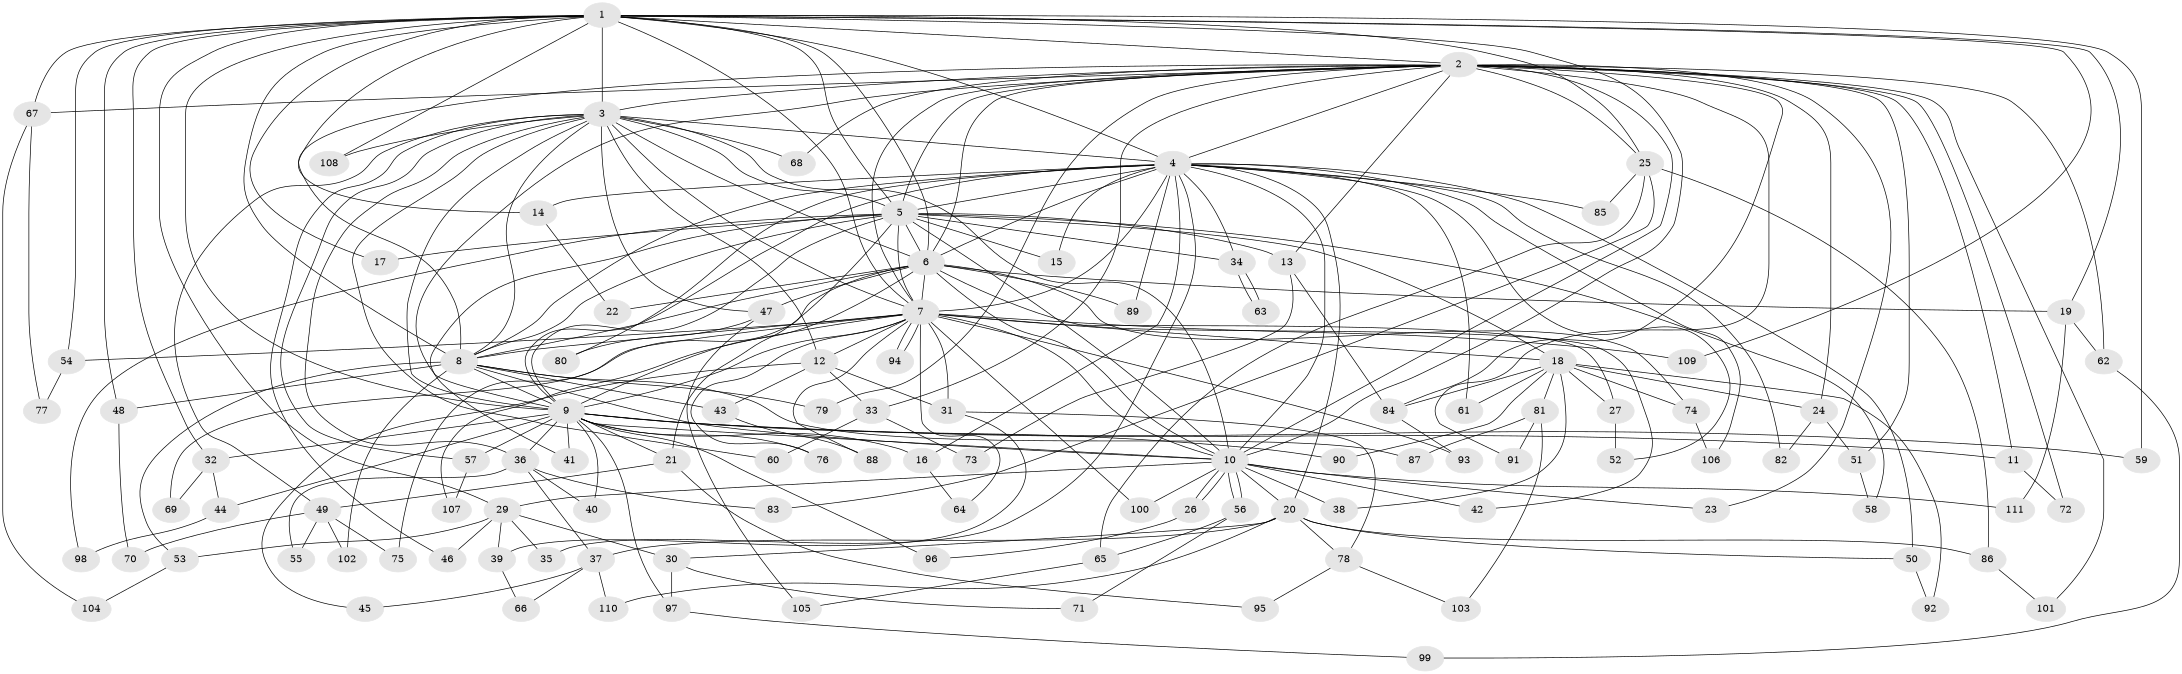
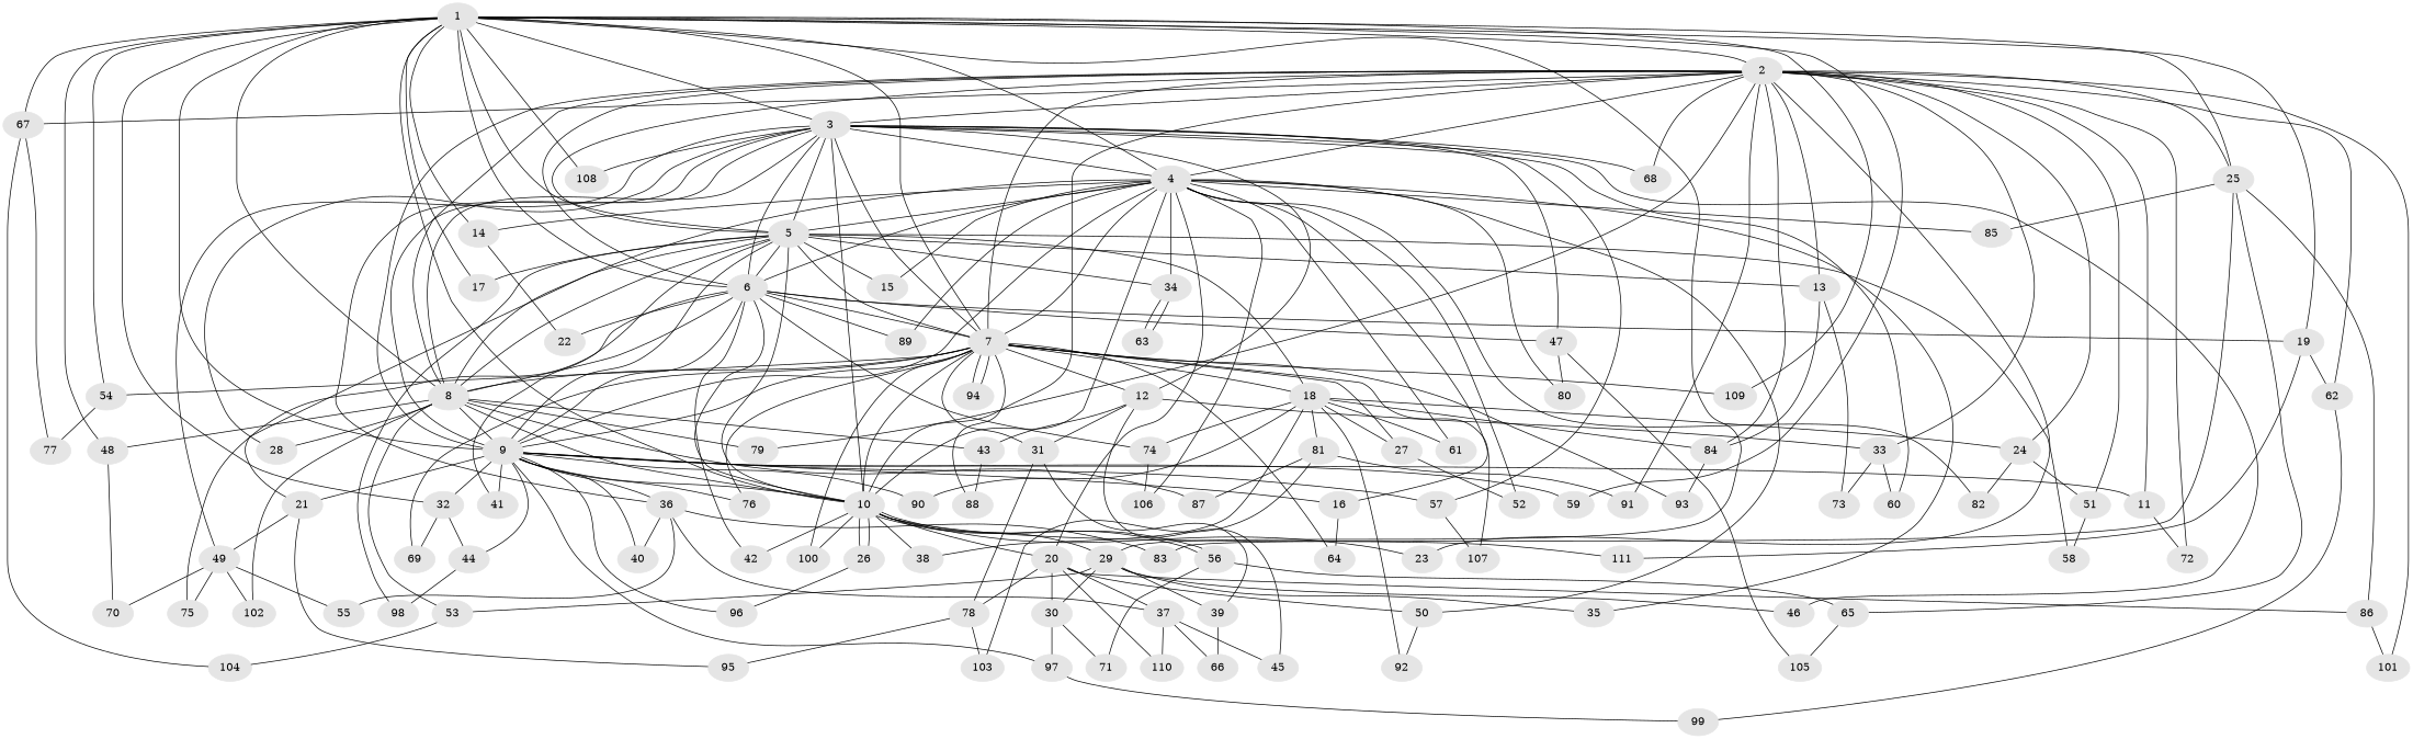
  graph {
    node [color=gray90 style=filled]
    1
    2
    3
    4
    5
    6
    7
    8
    9
    10
    14
    17
    19
    25
    29
    32
    48
    54
    59
    67
    108
    109
    11
    13
    23
    24
    33
    51
    62
    68
    72
    79
    84
    91
    101
    12
+   28
    36
    46
    47
    49
    57
    60
    15
    16
    20
    34
    35
    50
    52
    61
    80
    82
    85
    89
    106
    18
    21
    41
    58
    98
    22
    42
    74
    75
    27
    31
    64
    69
    76
    88
    93
    94
    100
    107
    43
    53
    87
    102
    40
    44
    90
    96
    97
    26
    38
    56
    111
    86
    65
    83
    30
    39
    70
    77
    104
    73
    99
    45
    37
    55
    105
    78
    110
    63
    92
    81
    95
    71
    103
    66
    1 -- 2
    1 -- 3
    1 -- 4
    1 -- 5
    1 -- 6
    1 -- 7
    1 -- 8
    1 -- 9
    1 -- 10
    1 -- 14
    1 -- 17
    1 -- 19
    1 -- 25
    1 -- 29
    1 -- 32
    1 -- 48
    1 -- 54
    1 -- 59
    1 -- 67
    1 -- 108
    1 -- 109
    2 -- 3
    2 -- 4
    2 -- 5
    2 -- 6
    2 -- 7
    2 -- 8
    2 -- 9
    2 -- 10
    2 -- 25
    2 -- 67
    2 -- 11
    2 -- 13
    2 -- 23
    2 -- 24
    2 -- 33
    2 -- 51
    2 -- 62
    2 -- 68
    2 -- 72
    2 -- 79
    2 -- 84
    2 -- 91
    2 -- 101
    3 -- 4
    3 -- 5
    3 -- 6
    3 -- 7
    3 -- 8
    3 -- 9
    3 -- 10
    3 -- 108
    3 -- 68
    3 -- 12
+   3 -- 28
    3 -- 36
    3 -- 46
    3 -- 47
    3 -- 49
    3 -- 57
    3 -- 60
    4 -- 5
    4 -- 6
    4 -- 7
    4 -- 8
    4 -- 9
    4 -- 10
    4 -- 14
    4 -- 15
    4 -- 16
    4 -- 20
    4 -- 34
    4 -- 35
    4 -- 50
    4 -- 52
    4 -- 61
    4 -- 80
    4 -- 82
    4 -- 85
    4 -- 89
    4 -- 106
    5 -- 6
    5 -- 7
    5 -- 8
    5 -- 9
    5 -- 10
    5 -- 17
    5 -- 13
    5 -- 15
    5 -- 34
    5 -- 18
    5 -- 21
    5 -- 41
    5 -- 58
    5 -- 98
    6 -- 7
    6 -- 8
    6 -- 9
    6 -- 10
    6 -- 19
    6 -- 47
    6 -- 89
    6 -- 22
    6 -- 42
    6 -- 74
    6 -- 75
    7 -- 8
    7 -- 9
    7 -- 10
    7 -- 54
    7 -- 109
    7 -- 12
    7 -- 18
    7 -- 27
    7 -- 31
    7 -- 64
    7 -- 69
    7 -- 76
    7 -- 88
    7 -- 93
    7 -- 94
    7 -- 94
    7 -- 100
    7 -- 107
    8 -- 9
    8 -- 10
    8 -- 48
    8 -- 79
+   8 -- 28
    8 -- 43
    8 -- 53
    8 -- 87
    8 -- 102
    9 -- 10
    9 -- 32
    9 -- 59
    9 -- 11
    9 -- 36
    9 -- 57
    9 -- 16
    9 -- 21
    9 -- 41
    9 -- 76
    9 -- 40
    9 -- 44
    9 -- 90
    9 -- 96
    9 -- 97
    10 -- 29
    10 -- 23
    10 -- 20
    10 -- 42
    10 -- 100
    10 -- 26
    10 -- 26
    10 -- 38
    10 -- 56
    10 -- 56
    10 -- 111
    14 -- 22
    19 -- 62
    19 -- 111
    25 -- 85
    25 -- 86
    25 -- 65
    25 -- 83
    29 -- 46
    29 -- 35
    29 -- 53
    29 -- 30
    29 -- 39
    32 -- 69
    32 -- 44
    48 -- 70
    54 -- 77
    67 -- 77
    67 -- 104
    11 -- 72
    13 -- 84
    13 -- 73
    24 -- 51
    24 -- 82
    33 -- 60
    33 -- 73
    51 -- 58
    62 -- 99
    84 -- 93
    12 -- 33
    12 -- 31
    12 -- 43
    12 -- 45
    36 -- 40
    36 -- 83
    36 -- 37
    36 -- 55
    47 -- 80
    47 -- 105
    49 -- 75
    49 -- 102
    49 -- 70
    49 -- 55
    57 -- 107
    16 -- 64
    20 -- 50
    20 -- 86
    20 -- 30
    20 -- 37
    20 -- 78
    20 -- 110
    34 -- 63
    34 -- 63
    50 -- 92
    18 -- 24
    18 -- 84
    18 -- 61
    18 -- 74
    18 -- 27
    18 -- 90
    18 -- 38
    18 -- 92
    18 -- 81
    21 -- 49
    21 -- 95
    74 -- 106
    27 -- 52
    31 -- 39
    31 -- 78
    43 -- 88
    53 -- 104
    44 -- 98
    97 -- 99
    26 -- 96
    56 -- 65
    56 -- 71
    86 -- 101
    65 -- 105
    30 -- 97
    30 -- 71
    39 -- 66
    37 -- 45
    37 -- 110
    37 -- 66
    78 -- 95
    78 -- 103
    81 -- 91
    81 -- 87
    81 -- 103
  }
